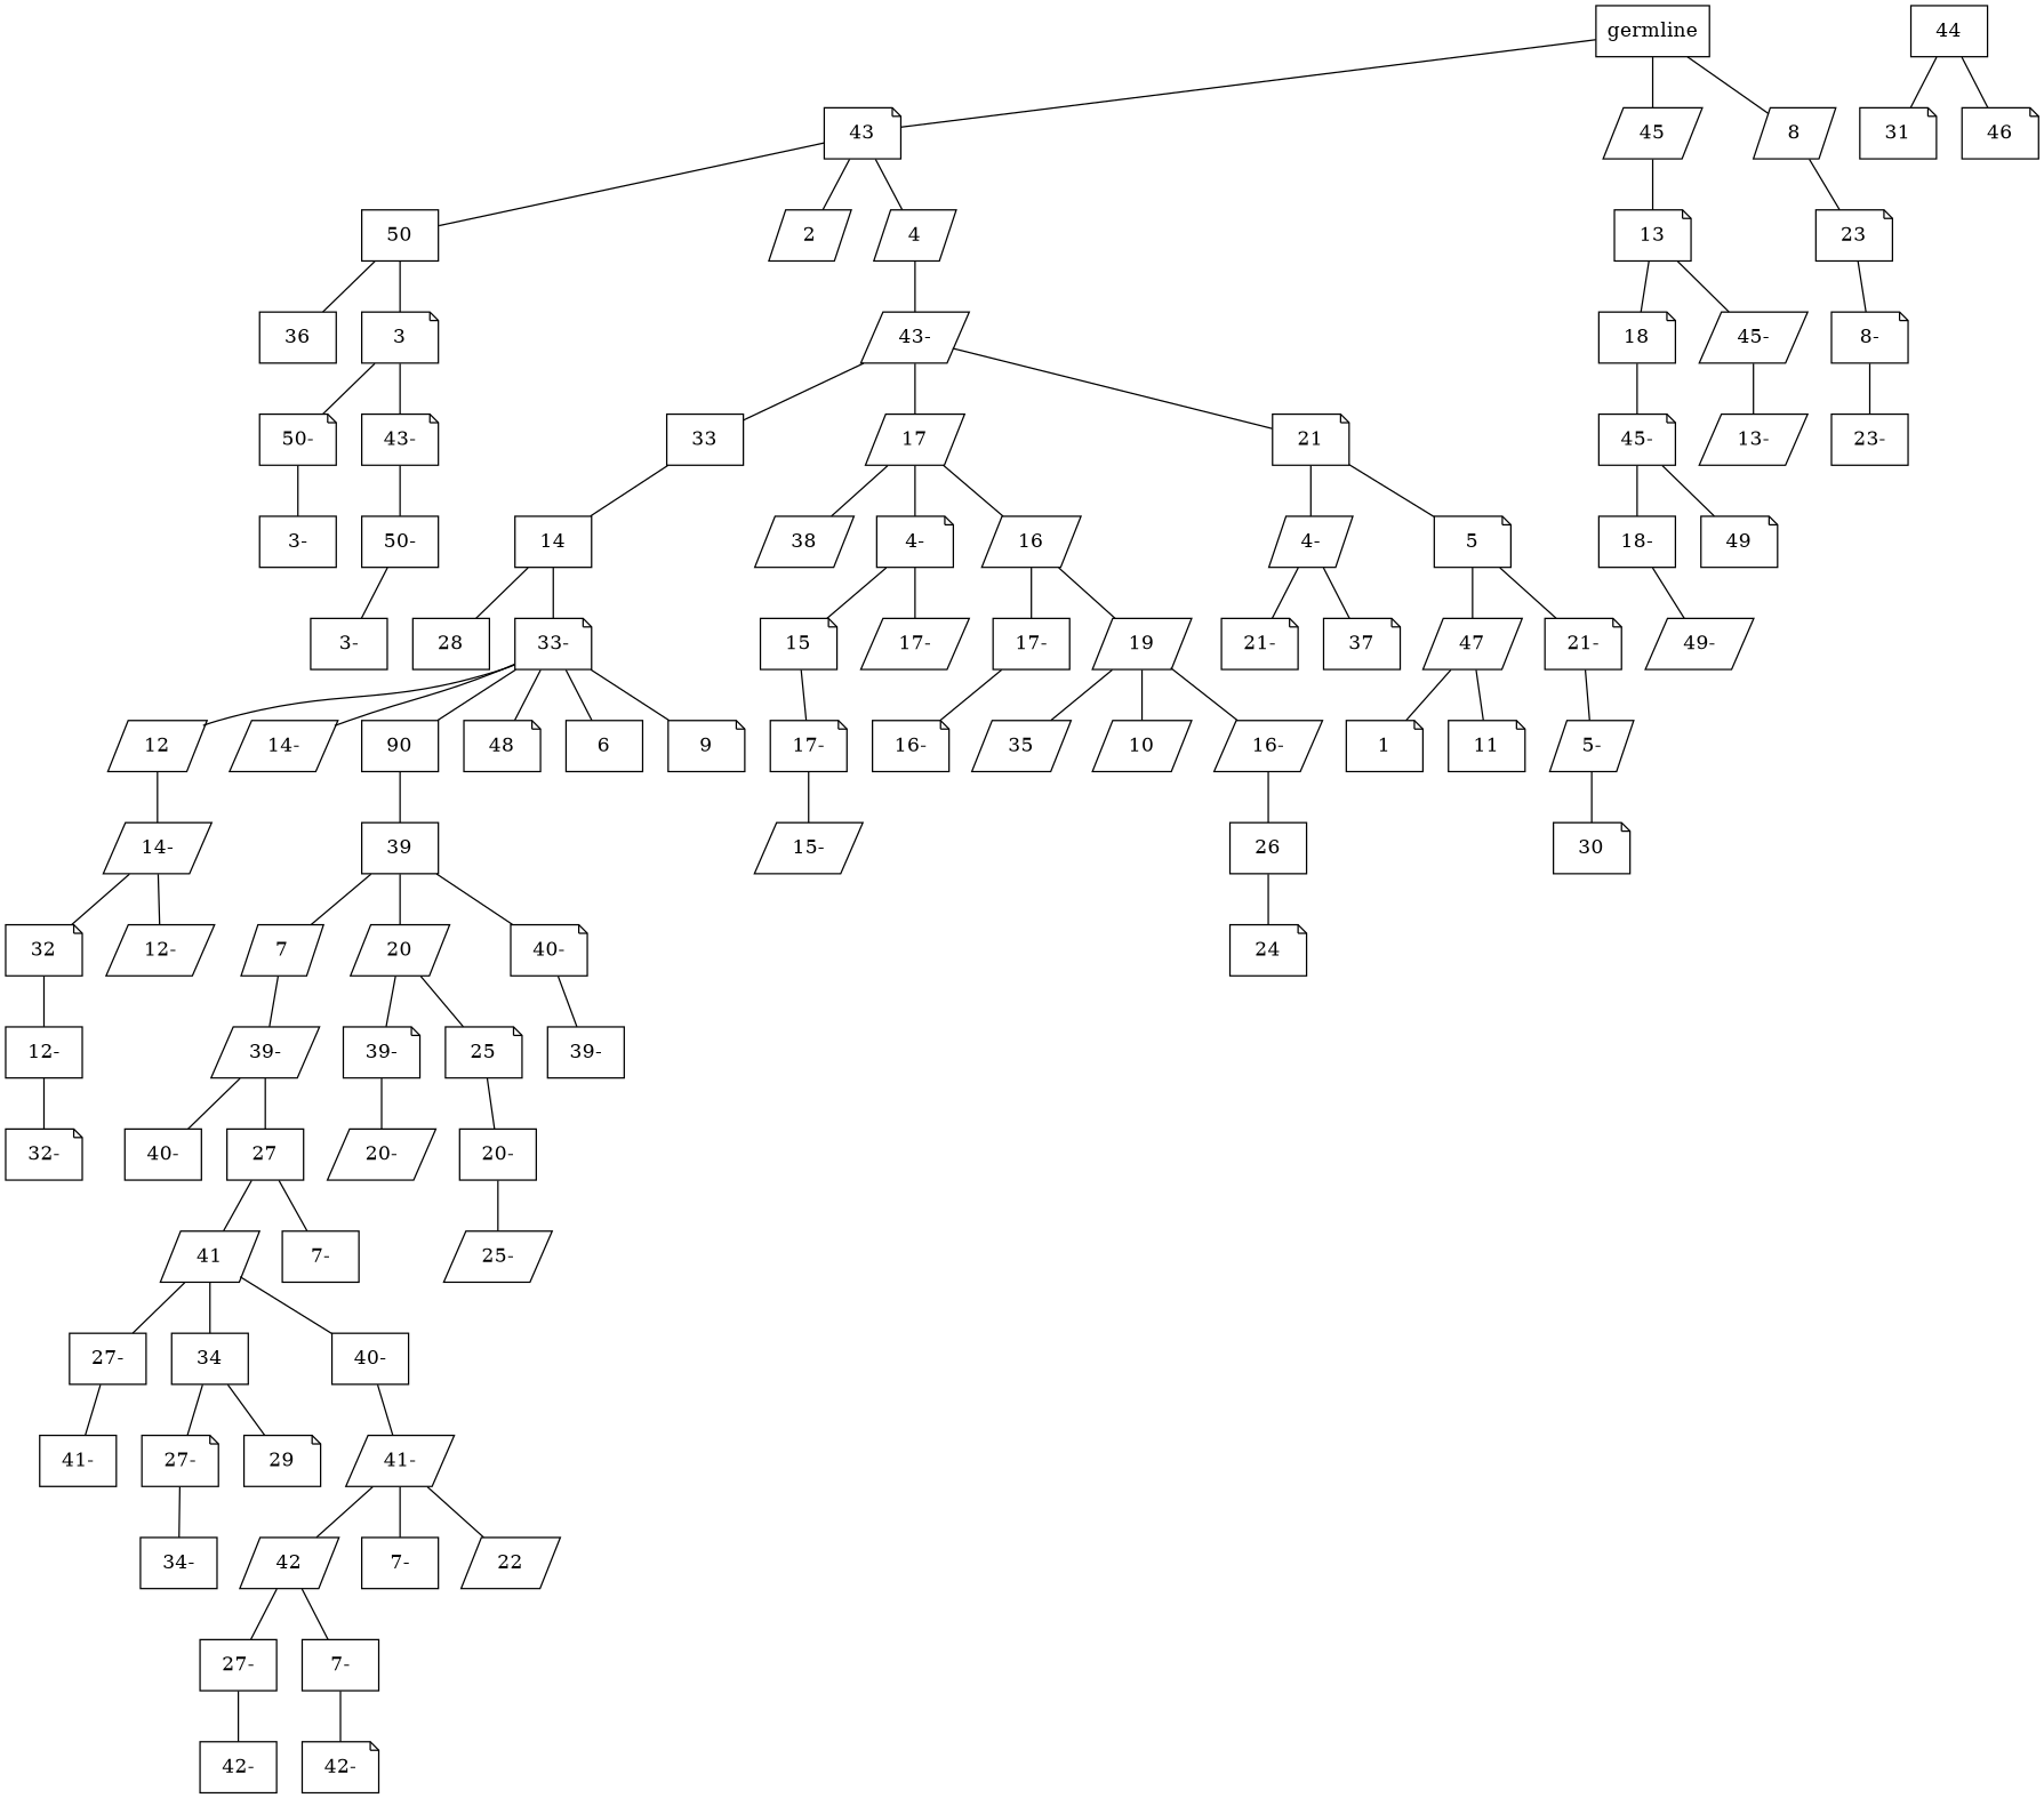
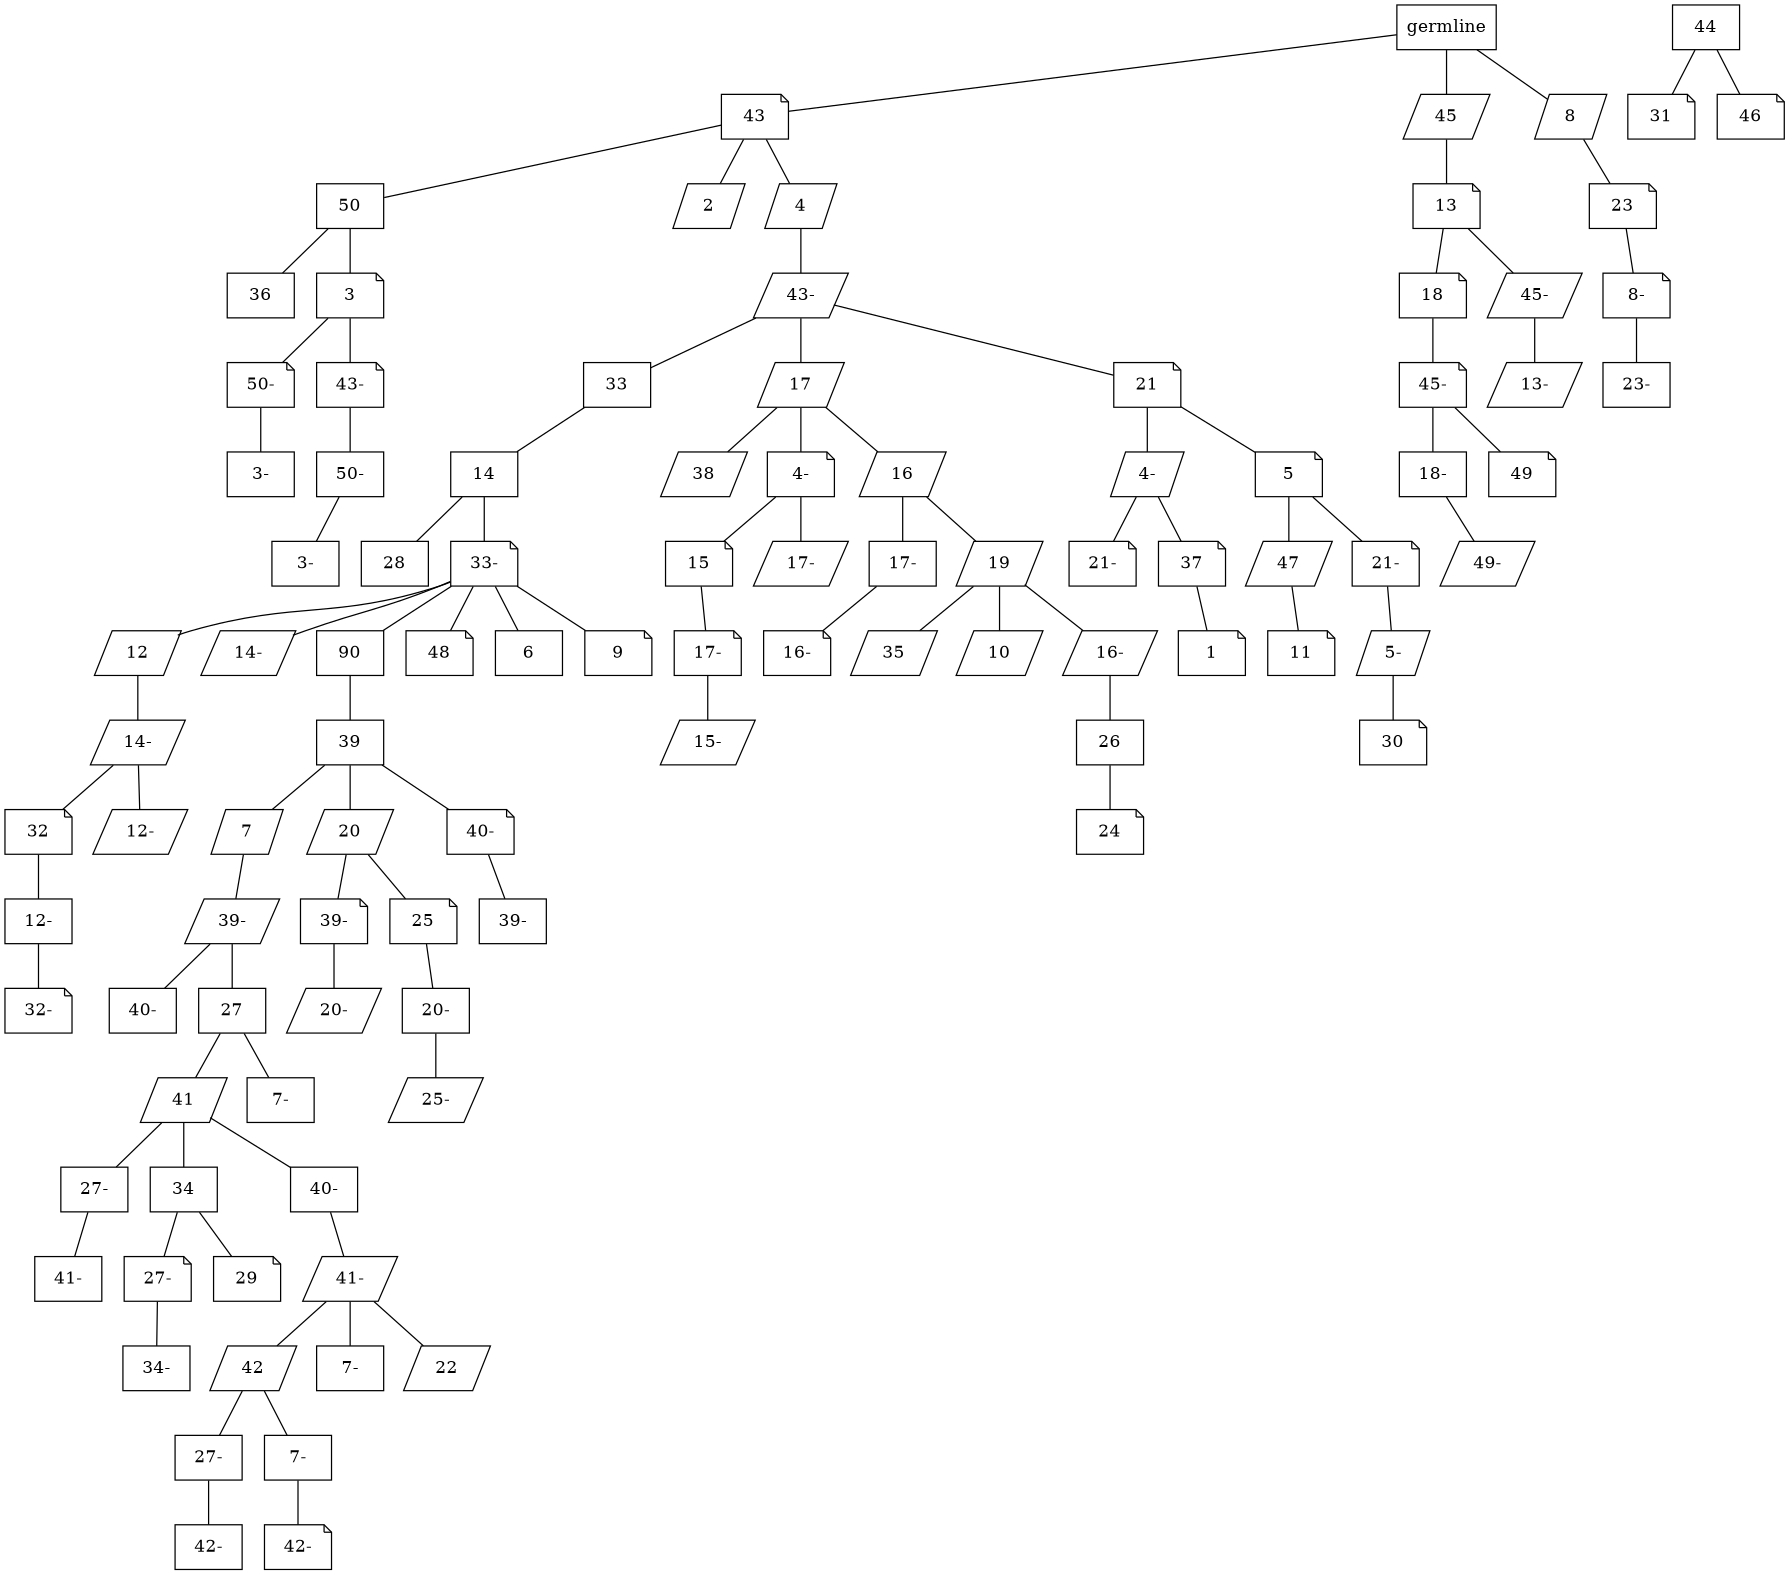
  graph {
    node [shape=note]
    n1 [label=germline shape=box]
    n2 [label=43]
    n3 [label=45 shape=parallelogram]
    n4 [label=8 shape=parallelogram]
    n5 [label=2 shape=parallelogram]
    n6 [label=4 shape=parallelogram]
    n7 [label=50 shape=box]
    n8 [label=13]
    n9 [label=23]
    n10 [label="43-" shape=parallelogram]
    n11 [label=44 shape=box]
    n12 [label=31]
    n13 [label=46]
    n14 [label=3]
    n15 [label=36 shape=box]
    n16 [label=17 shape=parallelogram]
    n17 [label=21]
    n18 [label=33 shape=box]
    n19 [label=16 shape=parallelogram]
    n20 [label=38 shape=parallelogram]
    n21 [label="4-"]
    n22 [label="4-" shape=parallelogram]
    n23 [label=5]
    n24 [label=14 shape=box]
    n25 [label="17-" shape=box]
    n26 [label=19 shape=parallelogram]
    n27 [label=15]
    n28 [label="17-" shape=parallelogram]
    n29 [label="16-"]
    n30 [label=10 shape=parallelogram]
    n31 [label="16-" shape=parallelogram]
    n32 [label=35 shape=parallelogram]
    n33 [label=26 shape=box]
    n34 [label=24]
    n35 [label="17-"]
    n36 [label="15-" shape=parallelogram]
    n37 [label="21-"]
    n38 [label=37]
    n39 [label="21-"]
    n40 [label=47 shape=parallelogram]
    n41 [label=1]
    n42 [label="5-" shape=parallelogram]
    n43 [label=11]
    n44 [label=30]
    n45 [label=28 shape=box]
    n46 [label="33-"]
    n47 [label=12 shape=parallelogram]
    n48 [label="14-" shape=parallelogram]
    n49 [label=90 shape=box]
    n50 [label=48]
    n51 [label=6 shape=box]
    n52 [label=9]
    n53 [label="14-" shape=parallelogram]
    n54 [label=39 shape=box]
    n55 [label="12-" shape=parallelogram]
    n56 [label=32]
    n57 [label="12-" shape=box]
    n58 [label="32-"]
    n59 [label=20 shape=parallelogram]
    n60 [label="40-"]
    n61 [label=7 shape=parallelogram]
    n62 [label=25]
    n63 [label="39-"]
    n64 [label="39-" shape=box]
    n65 [label="39-" shape=parallelogram]
    n66 [label="20-" shape=box]
    n67 [label="20-" shape=parallelogram]
    n68 [label="25-" shape=parallelogram]
    n69 [label=27 shape=box]
    n70 [label="40-" shape=box]
    n71 [label=41 shape=parallelogram]
    n72 [label="7-" shape=box]
    n73 [label="27-" shape=box]
    n74 [label=34 shape=box]
    n75 [label="40-" shape=box]
    n76 [label="41-" shape=box]
    n77 [label="27-"]
    n78 [label=29]
    n79 [label="41-" shape=parallelogram]
    n80 [label="34-" shape=box]
    n81 [label=22 shape=parallelogram]
    n82 [label=42 shape=parallelogram]
    n83 [label="7-" shape=box]
    n84 [label="27-" shape=box]
    n85 [label="7-" shape=box]
    n86 [label="42-" shape=box]
    n87 [label="42-"]
    n88 [label="43-"]
    n89 [label="50-"]
    n90 [label="50-" shape=box]
    n91 [label="3-" shape=box]
    n92 [label="3-" shape=box]
    n93 [label=18]
    n94 [label="45-" shape=parallelogram]
    n95 [label="45-"]
    n96 [label="13-" shape=parallelogram]
    n97 [label="18-" shape=box]
    n98 [label=49]
    n99 [label="49-" shape=parallelogram]
    n100 [label="8-"]
    n101 [label="23-" shape=box]
    n1 -- n2
    n1 -- n3
    n1 -- n4
    n2 -- n5
    n2 -- n6
    n2 -- n7
    n3 -- n8
    n4 -- n9
    n6 -- n10
    n7 -- n14
    n7 -- n15
    n8 -- n93
    n8 -- n94
    n9 -- n100
    n10 -- n16
    n10 -- n17
    n10 -- n18
    n11 -- n12
    n11 -- n13
    n14 -- n88
    n14 -- n89
    n16 -- n19
    n16 -- n20
    n16 -- n21
    n17 -- n22
    n17 -- n23
    n18 -- n24
    n19 -- n25
    n19 -- n26
    n21 -- n27
    n21 -- n28
    n22 -- n37
    n22 -- n38
    n23 -- n39
    n23 -- n40
    n24 -- n45
    n24 -- n46
    n25 -- n29
    n26 -- n30
    n26 -- n31
    n26 -- n32
    n27 -- n35
    n31 -- n33
    n33 -- n34
    n35 -- n36
-   n40 -- n41
+   n38 -- n41
    n39 -- n42
    n40 -- n43
    n42 -- n44
    n46 -- n47
    n46 -- n48
    n46 -- n49
    n46 -- n50
    n46 -- n51
    n46 -- n52
    n47 -- n53
    n49 -- n54
    n53 -- n55
    n53 -- n56
    n54 -- n59
    n54 -- n60
    n54 -- n61
    n56 -- n57
    n57 -- n58
    n59 -- n62
    n59 -- n63
    n60 -- n64
    n61 -- n65
    n62 -- n66
    n63 -- n67
    n65 -- n69
    n65 -- n70
    n66 -- n68
    n69 -- n71
    n69 -- n72
    n71 -- n73
    n71 -- n74
    n71 -- n75
    n73 -- n76
    n74 -- n77
    n74 -- n78
    n75 -- n79
    n77 -- n80
    n79 -- n81
    n79 -- n82
    n79 -- n83
    n82 -- n84
    n82 -- n85
    n84 -- n86
    n85 -- n87
    n88 -- n90
    n89 -- n91
    n90 -- n92
    n93 -- n95
    n94 -- n96
    n95 -- n97
    n95 -- n98
    n97 -- n99
    n100 -- n101
  }
